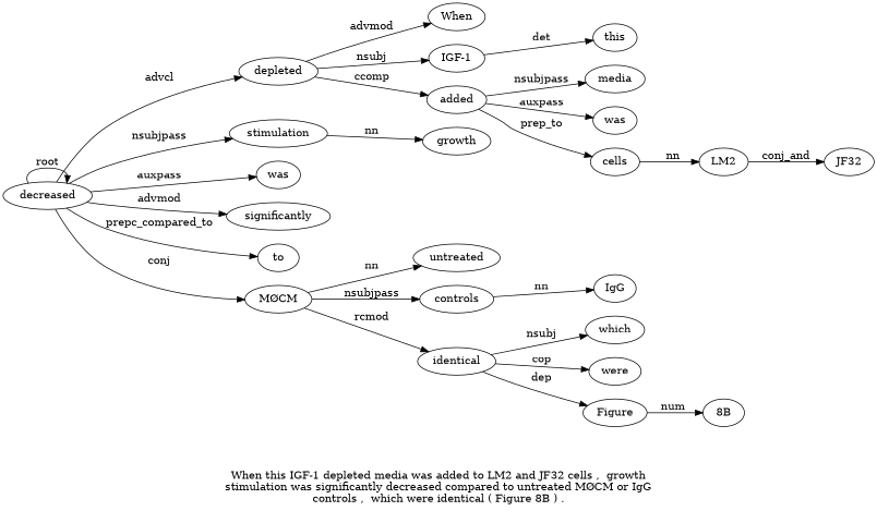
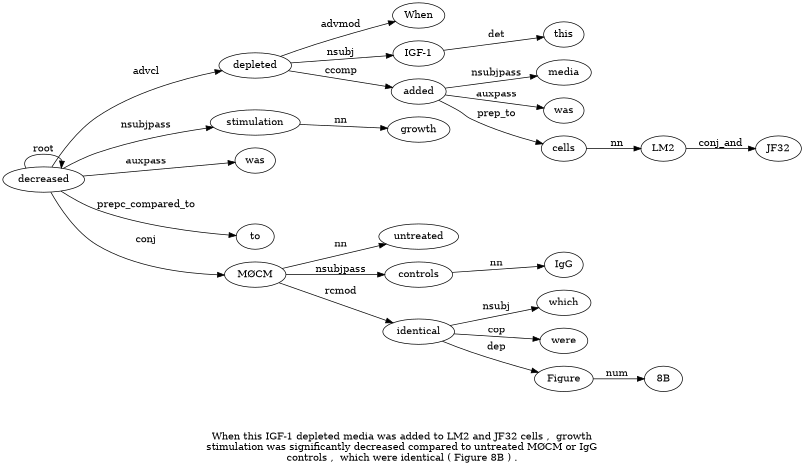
  digraph {
    label="When this IGF-1 depleted media was added to LM2 and JF32 cells ,  growth\nstimulation was significantly decreased compared to untreated MØCM or IgG\ncontrols ,  which were identical ( Figure 8B ) ."
    rankdir=LR
    node [fillcolor=white style=filled]
    n1 [label=depleted]
    n2 [label=When]
    n3 [label="IGF-1"]
    n4 [label=added]
    n5 [label=this]
    n6 [label=media]
    n7 [label=was]
    n8 [label=cells]
    n9 [label=decreased]
    n10 [label=stimulation]
    n11 [label=was]
-   n12 [label=significantly]
    n13 [label=to]
    n14 [label="MØCM"]
    n15 [label=growth]
    n16 [label=untreated]
    n17 [label=controls]
    n18 [label=identical]
    n19 [label=LM2]
    n20 [label=JF32]
    n21 [label=IgG]
    n22 [label=which]
    n23 [label=were]
    n24 [label=Figure]
    n25 [label="8B"]
    n1 -> n2 [label=advmod]
    n1 -> n3 [label=nsubj]
    n1 -> n4 [label=ccomp]
    n3 -> n5 [label=det]
    n4 -> n6 [label=nsubjpass]
    n4 -> n7 [label=auxpass]
    n4 -> n8 [label=prep_to]
    n8 -> n19 [label=nn]
    n9 -> n1 [label=advcl]
    n9 -> n9 [label=root]
    n9 -> n10 [label=nsubjpass]
    n9 -> n11 [label=auxpass]
-   n9 -> n12 [label=advmod]
    n9 -> n13 [label=prepc_compared_to]
    n9 -> n14 [label=conj]
    n10 -> n15 [label=nn]
    n14 -> n16 [label=nn]
    n14 -> n17 [label=nsubjpass]
    n14 -> n18 [label=rcmod]
    n17 -> n21 [label=nn]
    n18 -> n22 [label=nsubj]
    n18 -> n23 [label=cop]
    n18 -> n24 [label=dep]
    n19 -> n20 [label=conj_and]
    n24 -> n25 [label=num]
  }
